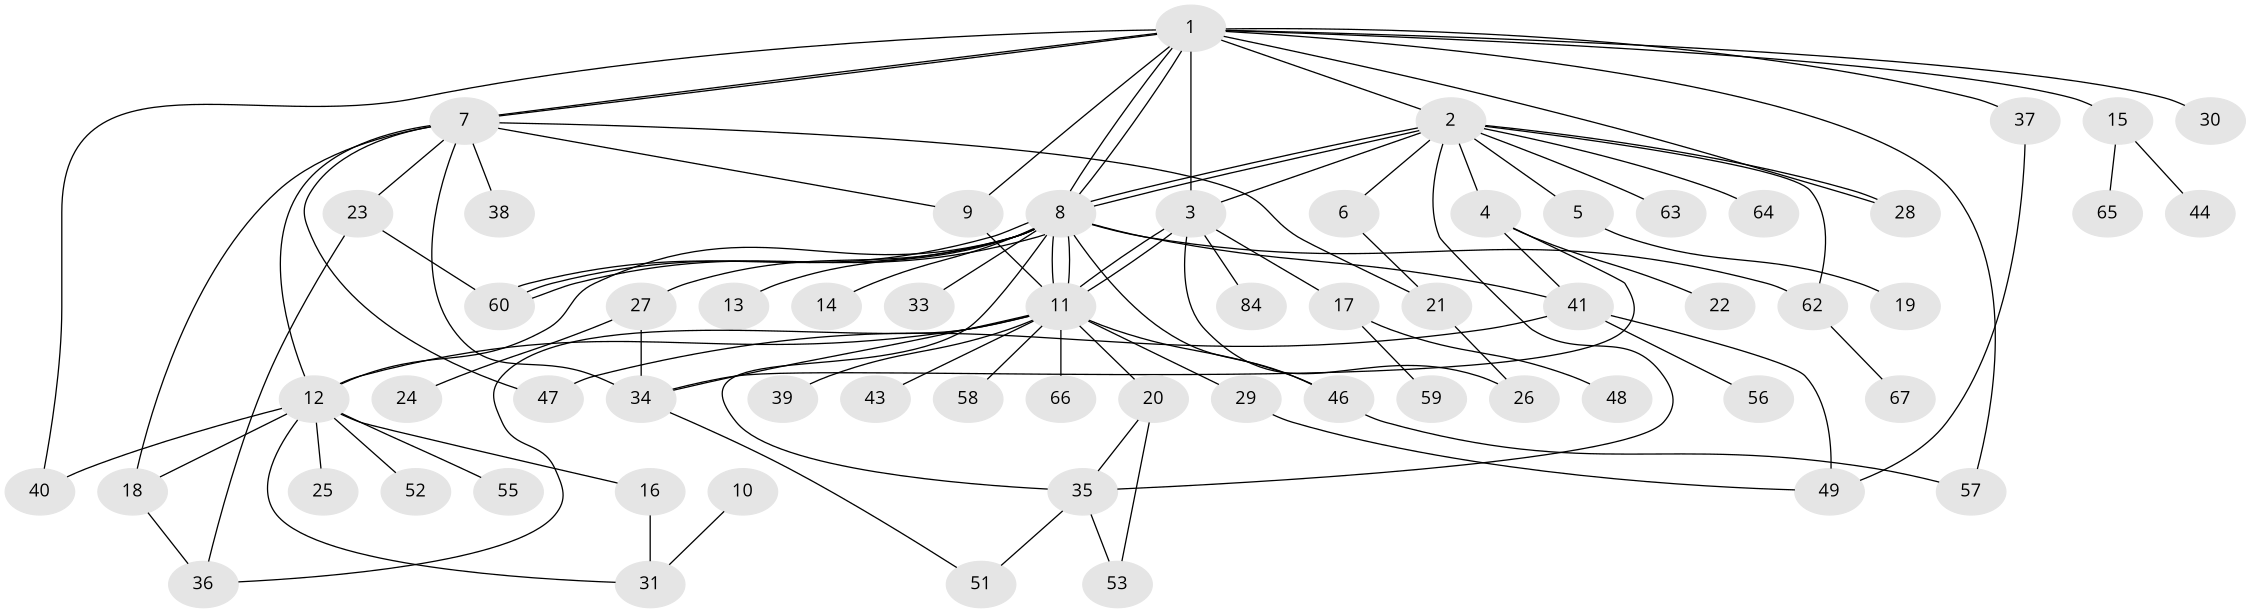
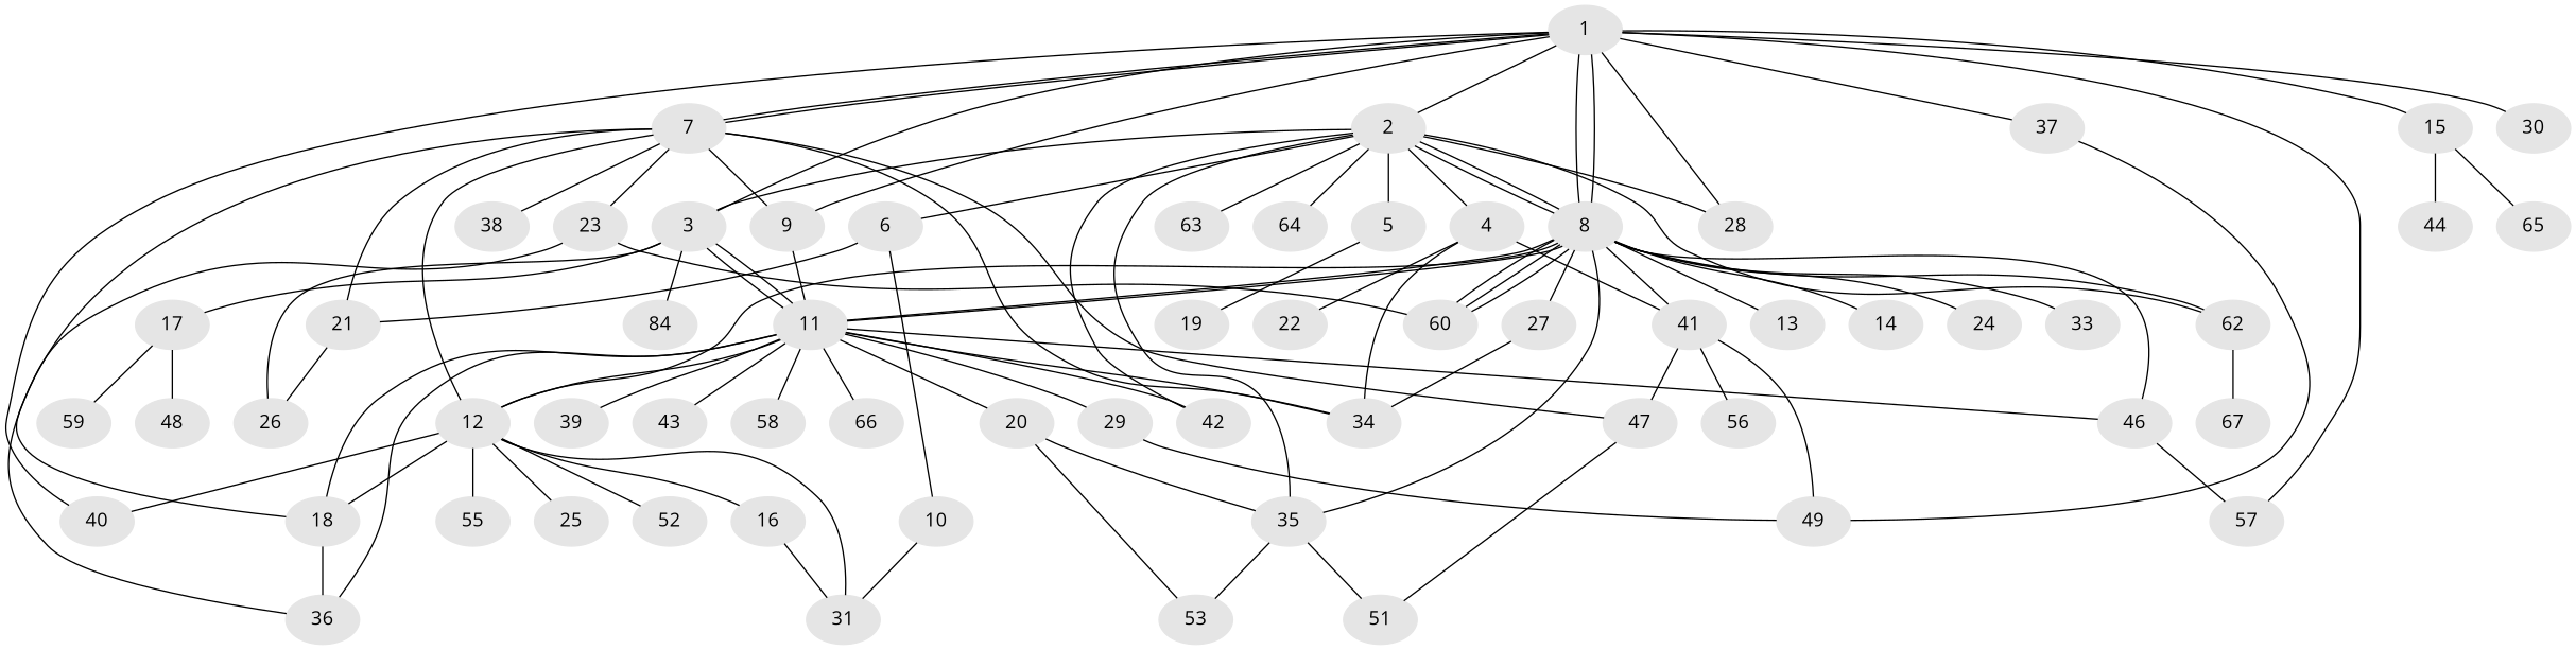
  graph {
    fontname="Open Sans"
    node [color=gray90 fontname="Open Sans" style=filled]
    edge [fontname="Open Sans"]
    1
    2
    3
    7
    8
    9
    15
    28
    30
    37
    40
    57
    4
    5
    6
    35
+   42
    62
    63
    64
    11
    17
    26
    n24 [label=84]
    34
    21
    12
    18
    23
    38
    47
    41
    13
    14
    24
    27
    33
    46
    60
    44
    65
    49
    22
    19
    10
    53
    51
    67
    20
    29
    36
    39
    43
    58
    66
    48
    59
    56
    31
    16
    25
    52
    55
    1 -- 2
    1 -- 3
    1 -- 7
    1 -- 7
    1 -- 8
    1 -- 8
    1 -- 9
    1 -- 15
    1 -- 28
    1 -- 30
    1 -- 37
    1 -- 40
    1 -- 57
    2 -- 3
    2 -- 8
    2 -- 8
    2 -- 28
    2 -- 4
    2 -- 5
    2 -- 6
    2 -- 35
+   2 -- 42
    2 -- 62
    2 -- 63
    2 -- 64
    3 -- 11
    3 -- 11
    3 -- 17
    3 -- 26
    3 -- n24
    7 -- 9
    7 -- 34
    7 -- 21
    7 -- 12
    7 -- 18
    7 -- 23
    7 -- 38
    7 -- 47
    8 -- 35
    8 -- 62
    8 -- 11
    8 -- 11
    8 -- 12
    8 -- 41
    8 -- 13
    8 -- 14
-   27 -- 24
+   8 -- 24
    8 -- 27
    8 -- 33
    8 -- 46
    8 -- 60
    8 -- 60
    8 -- 60
    9 -- 11
    15 -- 44
    15 -- 65
    37 -- 49
    4 -- 34
    4 -- 41
    4 -- 22
    5 -- 19
    6 -- 21
+   6 -- 10
    35 -- 53
    35 -- 51
    62 -- 67
+   11 -- 42
    11 -- 34
    11 -- 12
+   11 -- 18
    11 -- 46
    11 -- 20
    11 -- 29
    11 -- 36
    11 -- 39
    11 -- 43
    11 -- 58
    11 -- 66
    17 -- 48
    17 -- 59
-   34 -- 51
+   47 -- 51
    21 -- 26
    12 -- 40
    12 -- 18
    12 -- 31
    12 -- 16
    12 -- 25
    12 -- 52
    12 -- 55
    18 -- 36
    23 -- 60
    23 -- 36
    41 -- 47
    41 -- 49
    41 -- 56
    27 -- 34
    46 -- 57
    10 -- 31
    20 -- 35
    20 -- 53
    29 -- 49
    16 -- 31
  }
